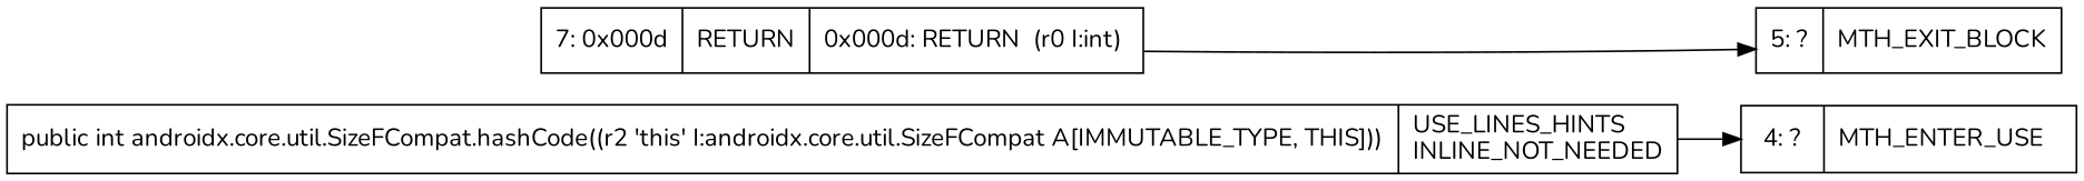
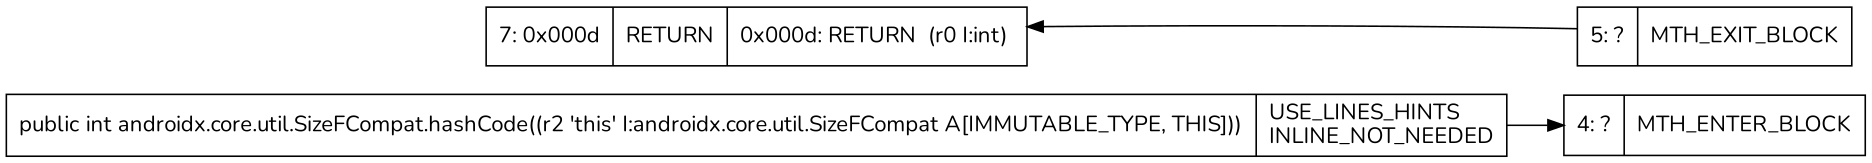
  digraph {
    fontname=Nunito
    rankdir=LR
    node [fontname=Nunito shape=record]
    edge [fontname=Nunito]
-   n1 [label="{4\:\ ?|MTH_ENTER_USE\l}"]
+   n1 [label="{4\:\ ?|MTH_ENTER_BLOCK\l}"]
    n2 [label="{7\:\ 0x000d|RETURN\l|0x000d: RETURN  (r0 I:int) \l}"]
    n3 [label="{5\:\ ?|MTH_EXIT_BLOCK\l}"]
    n4 [label="{public int androidx.core.util.SizeFCompat.hashCode((r2 'this' I:androidx.core.util.SizeFCompat A[IMMUTABLE_TYPE, THIS]))  | USE_LINES_HINTS\lINLINE_NOT_NEEDED\l}"]
-   n2 -> n3
+   n3 -> n2
    n4 -> n1
  }
